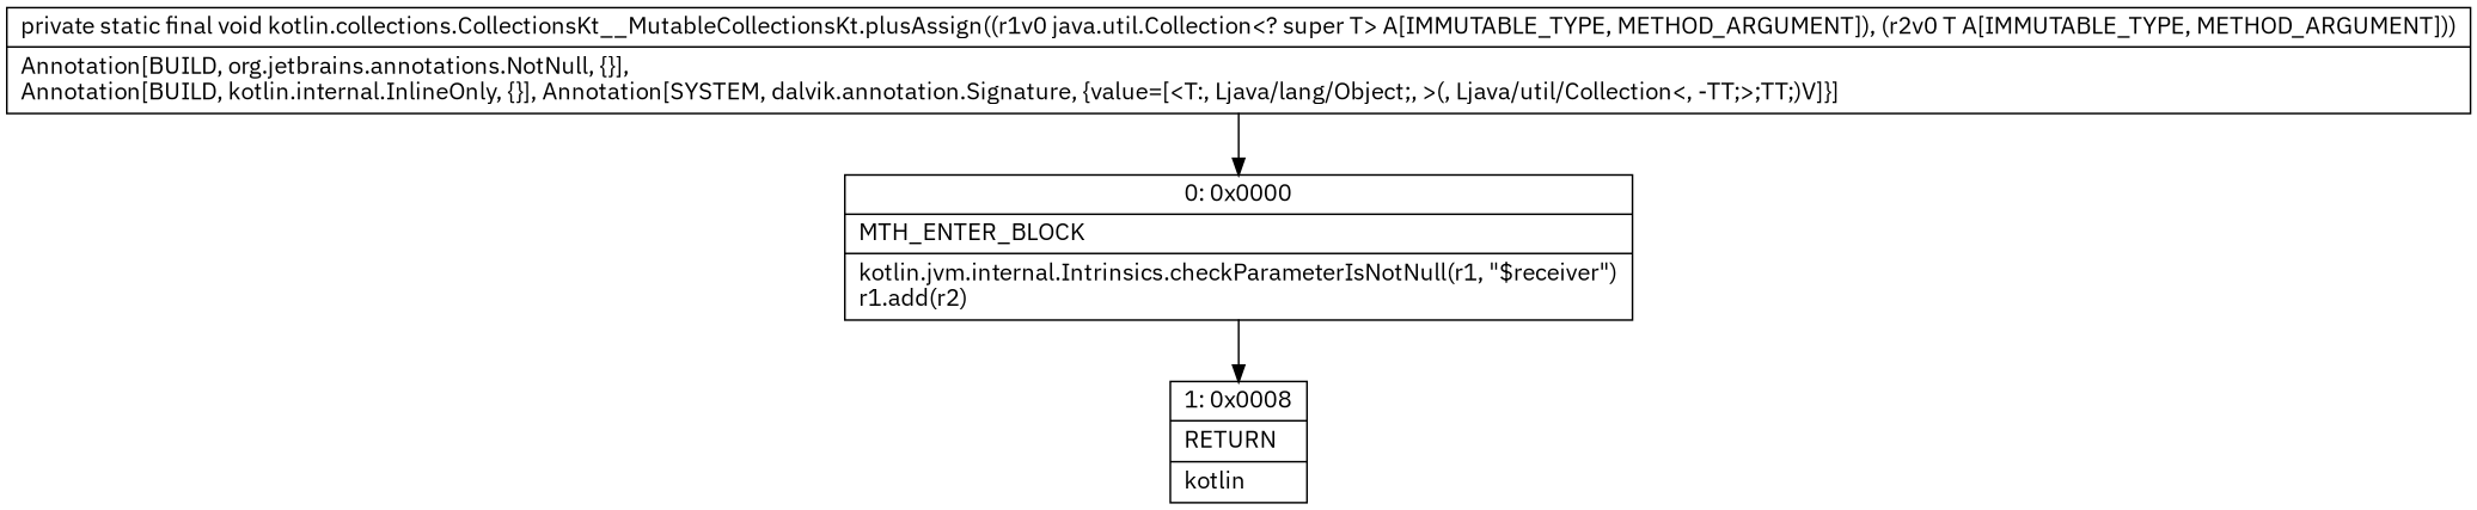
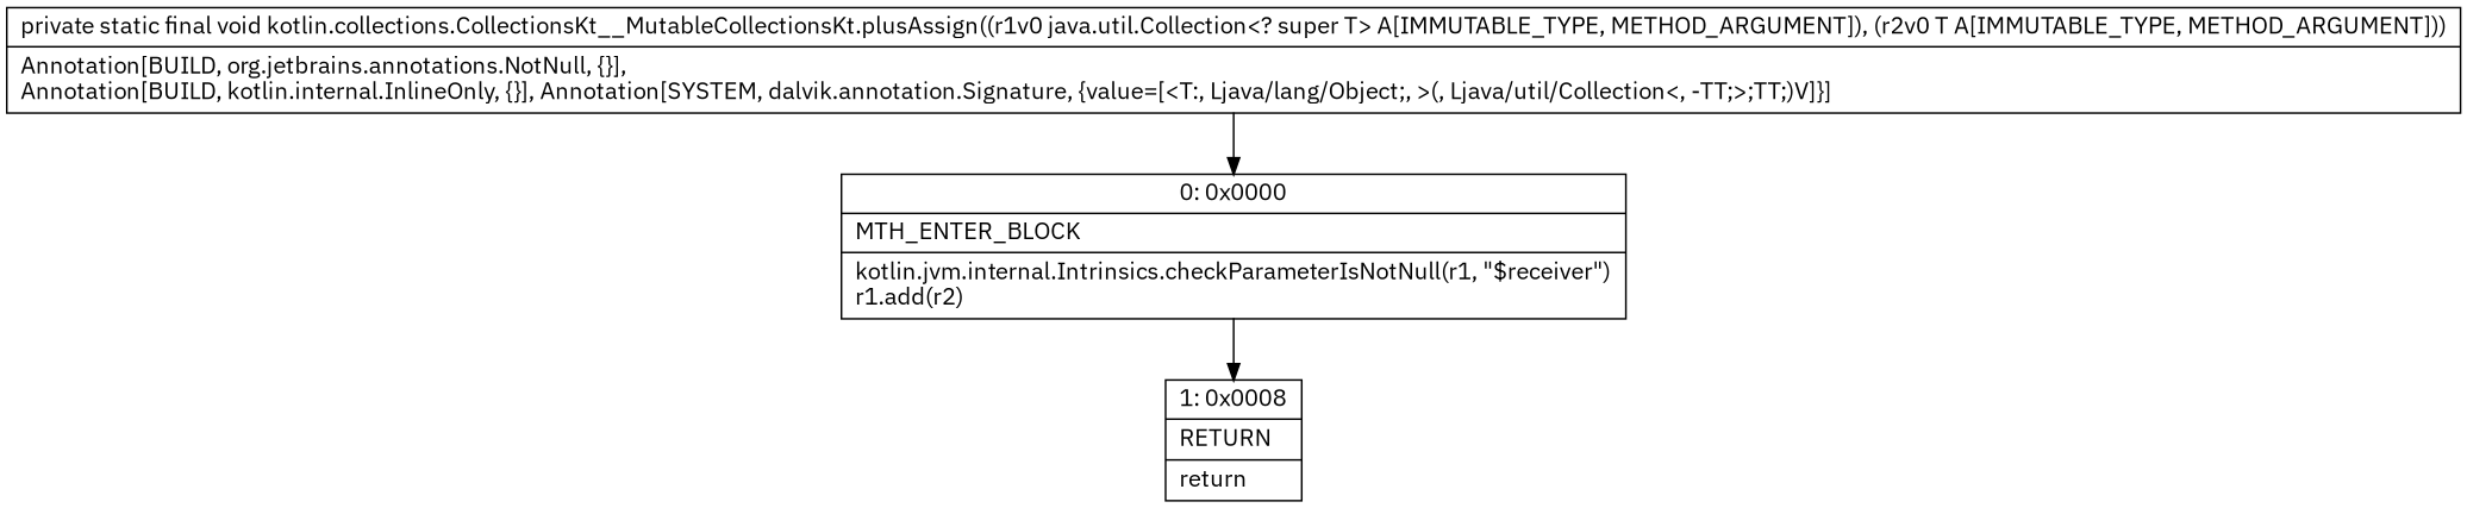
  digraph {
    fontname="IBM Plex Sans"
    node [shape=record fontname="IBM Plex Sans"]
    edge [fontname="IBM Plex Sans"]
    n1 [label="{0\:\ 0x0000|MTH_ENTER_BLOCK\l|kotlin.jvm.internal.Intrinsics.checkParameterIsNotNull(r1, \"$receiver\")\lr1.add(r2)\l}"]
-   n2 [label="{1\:\ 0x0008|RETURN\l|kotlin\l}"]
+   n2 [label="{1\:\ 0x0008|RETURN\l|return\l}"]
    n3 [label="{private static final void kotlin.collections.CollectionsKt__MutableCollectionsKt.plusAssign((r1v0 java.util.Collection\<? super T\> A[IMMUTABLE_TYPE, METHOD_ARGUMENT]), (r2v0 T A[IMMUTABLE_TYPE, METHOD_ARGUMENT]))  | Annotation[BUILD, org.jetbrains.annotations.NotNull, \{\}], \lAnnotation[BUILD, kotlin.internal.InlineOnly, \{\}], Annotation[SYSTEM, dalvik.annotation.Signature, \{value=[\<T:, Ljava\/lang\/Object;, \>(, Ljava\/util\/Collection\<, \-TT;\>;TT;)V]\}]\l}"]
    n1 -> n2
    n3 -> n1
  }
